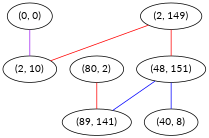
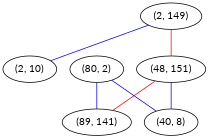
  graph {
    fontname=Lato
    node [fontname=Lato]
    edge [color=red fontname=Lato weight=1]
-   "(0, 0)"
    "(2, 10)"
    "(2, 149)"
    "(48, 151)"
    "(89, 141)"
    "(40, 8)"
    "(80, 2)"
-   "(0, 0)" -- "(2, 10)" [color=purple weight=4]
-   "(2, 149)" -- "(2, 10)"
+   "(2, 149)" -- "(2, 10)" [color=blue]
    "(2, 149)" -- "(48, 151)" [weight=3]
-   "(48, 151)" -- "(89, 141)" [color=blue weight=3]
+   "(48, 151)" -- "(89, 141)" [weight=3]
    "(48, 151)" -- "(40, 8)" [color=blue]
-   "(80, 2)" -- "(89, 141)"
+   "(80, 2)" -- "(89, 141)" [color=blue]
+   "(80, 2)" -- "(40, 8)" [color=blue weight=3]
  }
